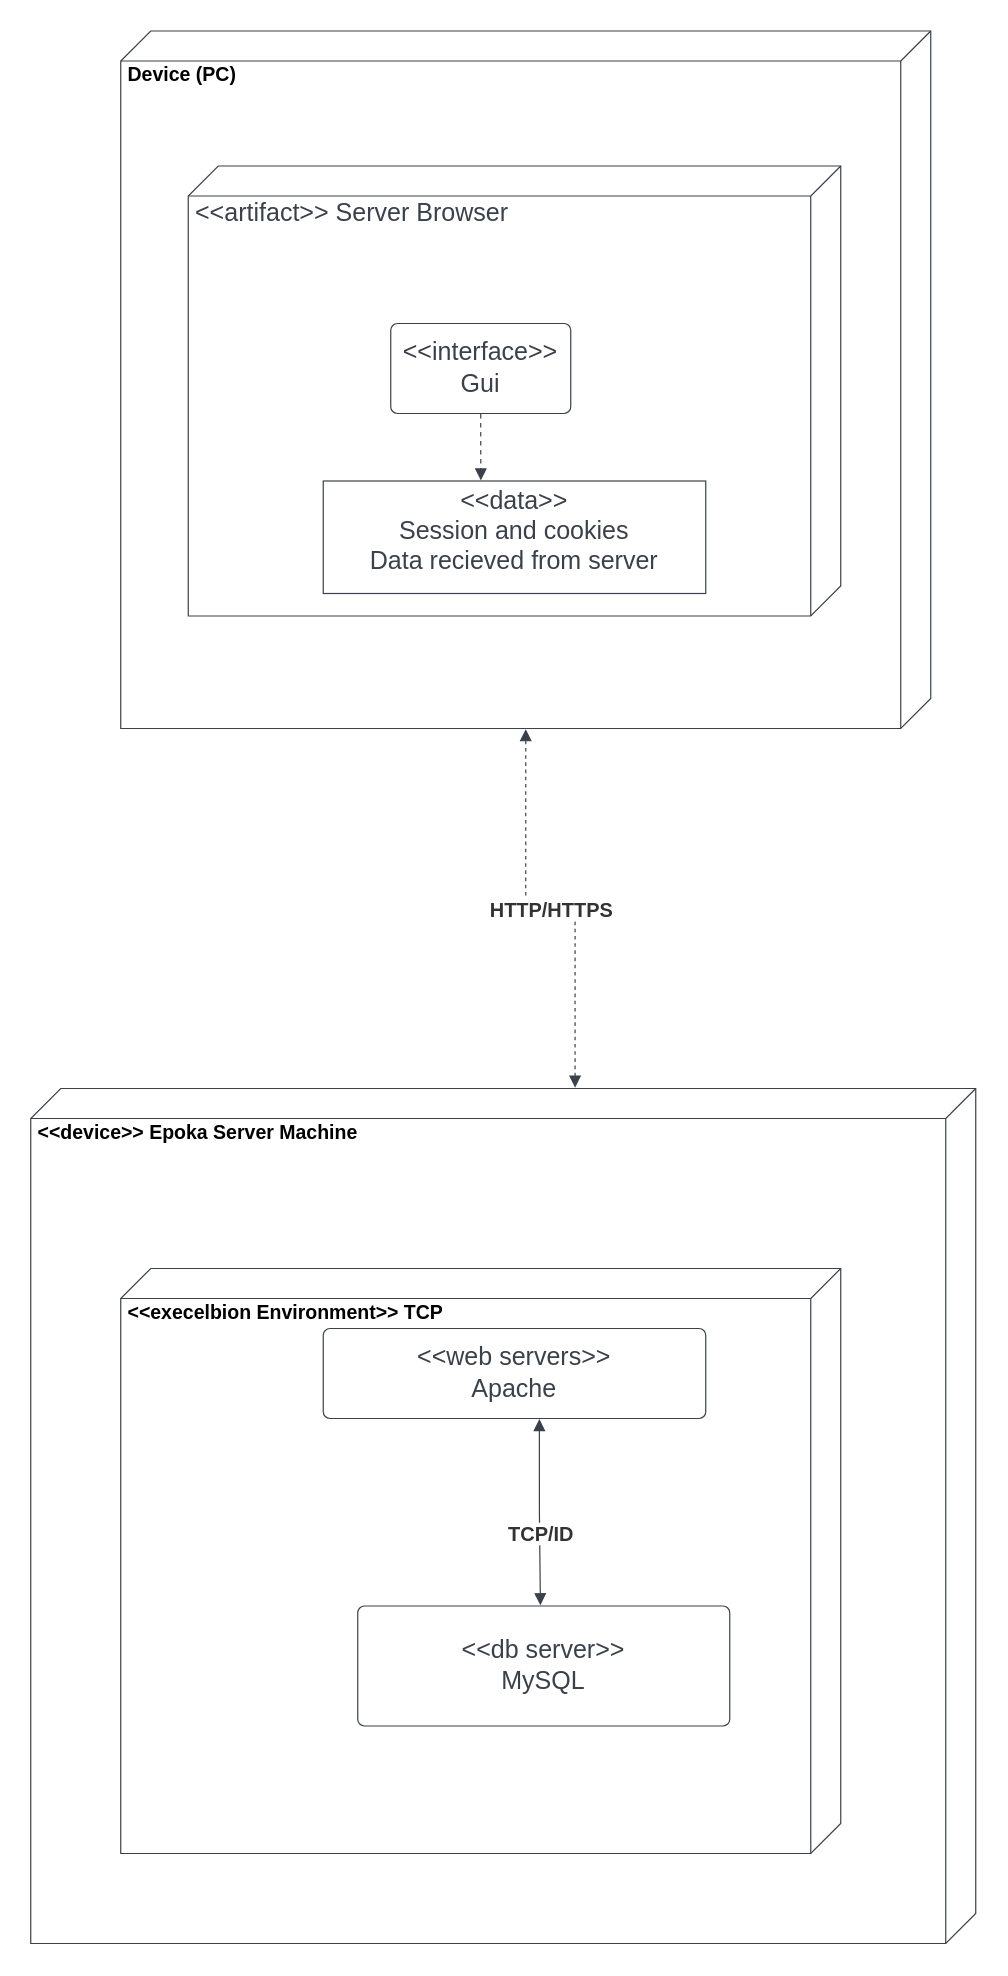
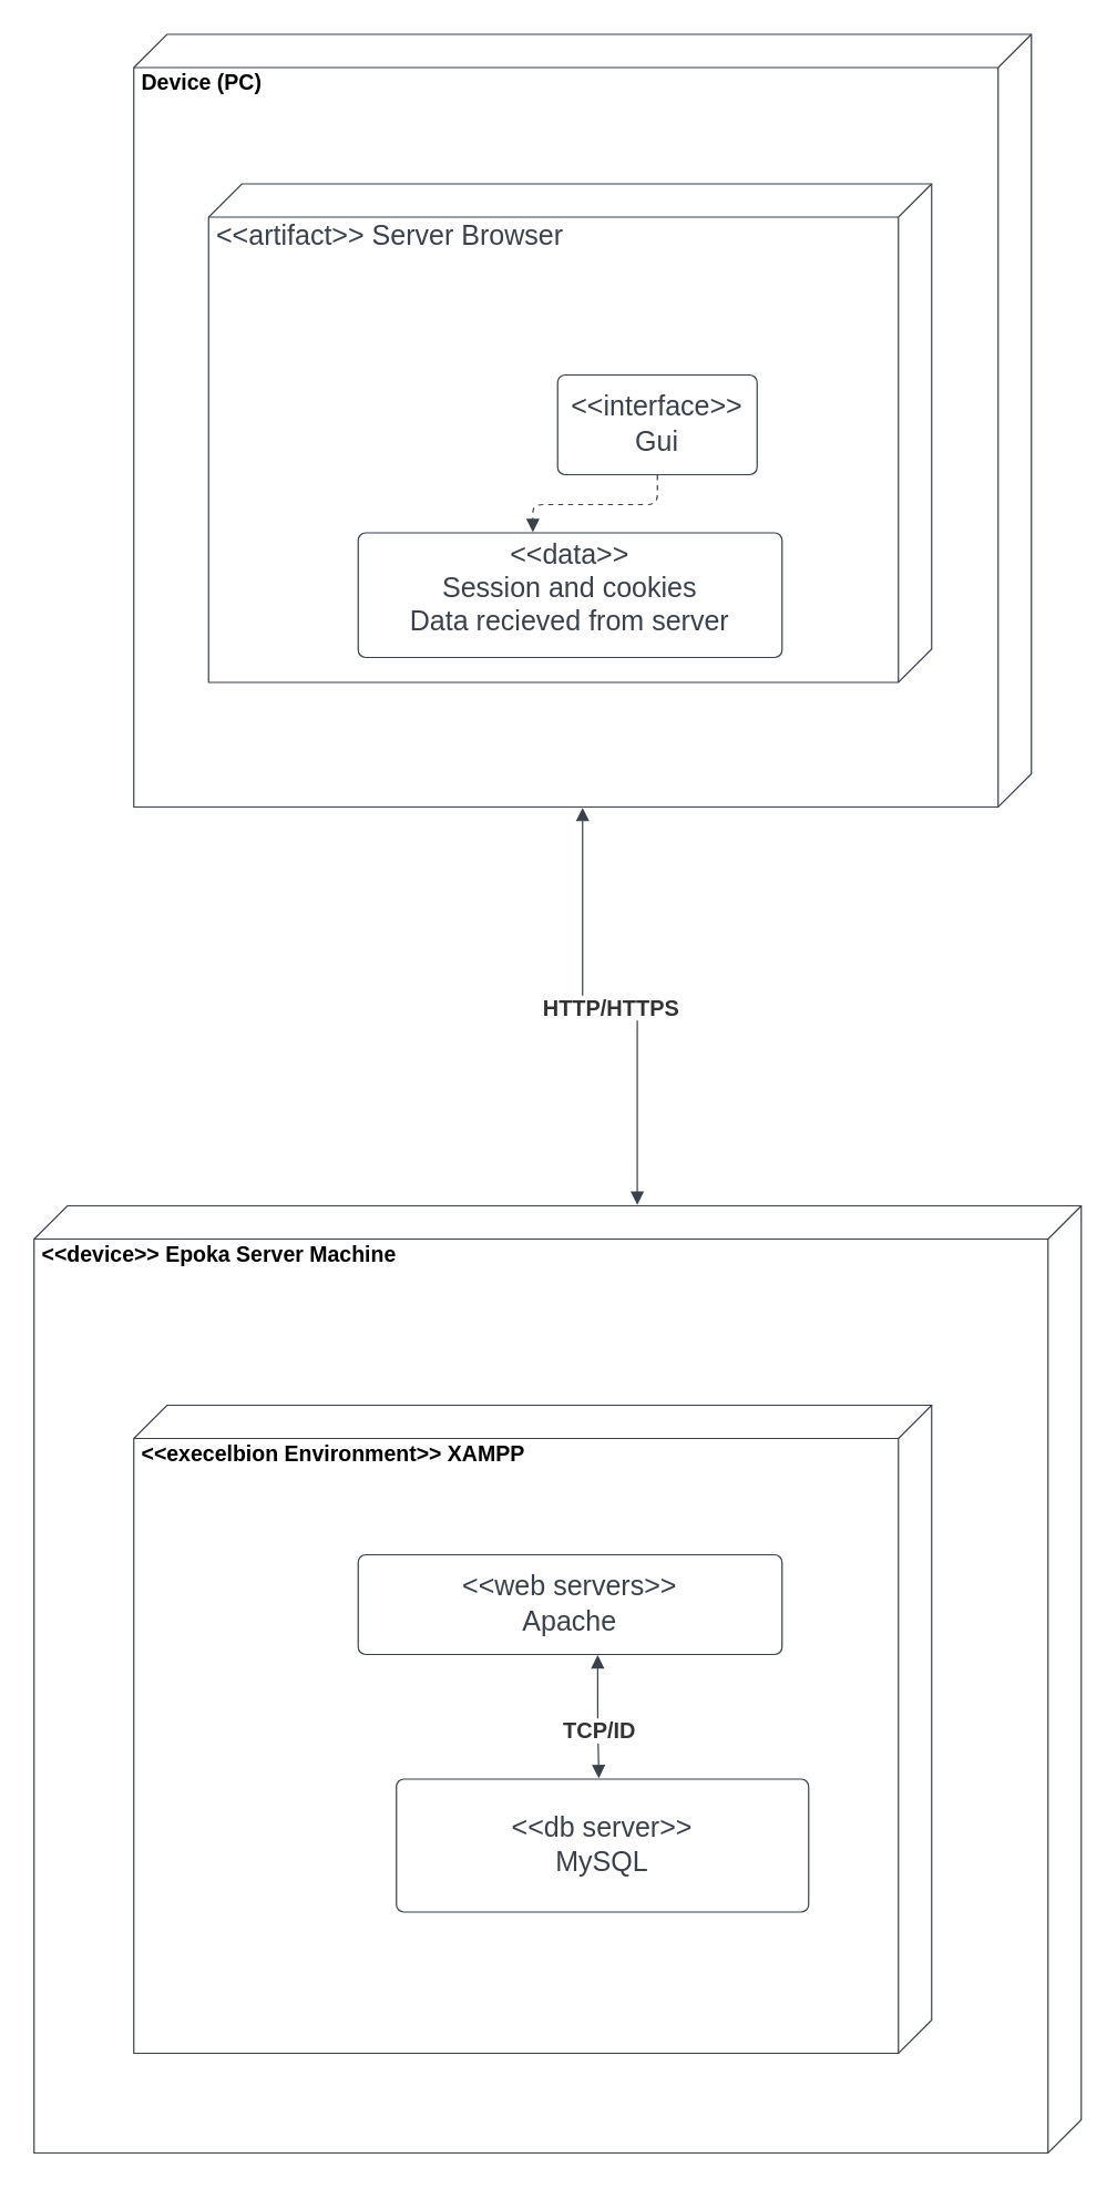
  <mxCell id="0" />
  <mxCell id="1" parent="0" />
  <mxCell id="2" value="Device (PC)" style="html=1;overflow=block;blockSpacing=1;whiteSpace=wrap;shape=cube;size=20;flipH=1;verticalAlign=top;spacingTop=22;spacingLeft=5;fontSize=13;fontStyle=1;align=left;spacing=0;strokeColor=#3a414a;strokeOpacity=100;rounded=1;absoluteArcSize=1;arcSize=9;strokeWidth=0.8;" vertex="1" parent="1"><mxGeometry x="80" y="20" width="540" height="465" as="geometry" /></mxCell>
  <mxCell id="3" value="&amp;lt;&amp;lt;device&amp;gt;&amp;gt; Epoka Server Machine" style="html=1;overflow=block;blockSpacing=1;whiteSpace=wrap;shape=cube;size=20;flipH=1;verticalAlign=top;spacingTop=22;spacingLeft=5;fontSize=13;fontStyle=1;align=left;spacing=0;strokeColor=#3a414a;strokeOpacity=100;rounded=1;absoluteArcSize=1;arcSize=9;strokeWidth=0.8;" vertex="1" parent="1"><mxGeometry x="20" y="725" width="630" height="570" as="geometry" /></mxCell>
  <mxCell id="4" value="&amp;lt;&amp;lt;artifact&amp;gt;&amp;gt; Server Browser" style="html=1;overflow=block;blockSpacing=1;whiteSpace=wrap;shape=cube;size=20;flipH=1;verticalAlign=top;spacingTop=22;spacingLeft=5;fontSize=16.7;fontColor=#3a414a;align=left;spacing=0;strokeColor=#3a414a;strokeOpacity=100;rounded=1;absoluteArcSize=1;arcSize=9;strokeWidth=0.8;" vertex="1" parent="1"><mxGeometry x="125" y="110" width="435" height="300" as="geometry" /></mxCell>
- <mxCell id="5" value="&amp;lt;&amp;lt;interface&amp;gt;&amp;gt;&#10;Gui" style="html=1;overflow=block;blockSpacing=1;whiteSpace=wrap;fontSize=16.7;fontColor=#3a414a;spacing=3.8;strokeColor=#3a414a;strokeOpacity=100;rounded=1;absoluteArcSize=1;arcSize=9;strokeWidth=0.8;" vertex="1" parent="1"><mxGeometry x="260" y="215" width="120" height="60" as="geometry" /></mxCell>
- <mxCell id="6" value="&amp;lt;&amp;lt;data&amp;gt;&amp;gt;&#10;Session and cookies&#10;Data recieved from server&#10;" style="html=1;overflow=block;blockSpacing=1;whiteSpace=wrap;fontSize=16.7;fontColor=#3a414a;spacing=3.8;strokeColor=#3a414a;strokeOpacity=100;absoluteArcSize=1;arcSize=9;strokeWidth=0.8;rounded=0;" vertex="1" parent="1"><mxGeometry x="215" y="320" width="255" height="75" as="geometry" /></mxCell>
+ <mxCell id="5" value="&amp;lt;&amp;lt;interface&amp;gt;&amp;gt;&#10;Gui" style="html=1;overflow=block;blockSpacing=1;whiteSpace=wrap;fontSize=16.7;fontColor=#3a414a;spacing=3.8;strokeColor=#3a414a;strokeOpacity=100;rounded=1;absoluteArcSize=1;arcSize=9;strokeWidth=0.8;" vertex="1" parent="1"><mxGeometry x="335" y="225" width="120" height="60" as="geometry" /></mxCell>
+ <mxCell id="6" value="&amp;lt;&amp;lt;data&amp;gt;&amp;gt;&#10;Session and cookies&#10;Data recieved from server&#10;" style="html=1;overflow=block;blockSpacing=1;whiteSpace=wrap;fontSize=16.7;fontColor=#3a414a;spacing=3.8;strokeColor=#3a414a;strokeOpacity=100;rounded=1;absoluteArcSize=1;arcSize=9;strokeWidth=0.8;" vertex="1" parent="1"><mxGeometry x="215" y="320" width="255" height="75" as="geometry" /></mxCell>
  <mxCell id="7" value="" style="html=1;jettySize=18;whiteSpace=wrap;fontSize=13;strokeColor=#3a414a;strokeOpacity=100;dashed=1;fixDash=1;strokeWidth=0.8;rounded=1;arcSize=12;edgeStyle=orthogonalEdgeStyle;startArrow=none;endArrow=block;endFill=1;exitX=0.5;exitY=1.006;exitPerimeter=0;entryX=0.412;entryY=-0.005;entryPerimeter=0;" edge="1" parent="1" source="5" target="6"><mxGeometry width="100" height="100" relative="1" as="geometry"><Array as="points" /></mxGeometry></mxCell>
- <mxCell id="8" value="" style="html=1;jettySize=18;whiteSpace=wrap;fontSize=13.3;fontColor=#333333;fontStyle=1;strokeColor=#3a414a;strokeOpacity=100;strokeWidth=0.8;rounded=1;arcSize=12;edgeStyle=orthogonalEdgeStyle;startArrow=block;startFill=1;endArrow=block;endFill=1;exitX=0.5;exitY=1.001;exitPerimeter=0;entryX=0.424;entryY=-0.001;entryPerimeter=0;dashed=1;" edge="1" parent="1" source="2" target="3"><mxGeometry width="100" height="100" relative="1" as="geometry"><Array as="points" /></mxGeometry></mxCell>
+ <mxCell id="8" value="" style="html=1;jettySize=18;whiteSpace=wrap;fontSize=13.3;fontColor=#333333;fontStyle=1;strokeColor=#3a414a;strokeOpacity=100;strokeWidth=0.8;rounded=1;arcSize=12;edgeStyle=orthogonalEdgeStyle;startArrow=block;startFill=1;endArrow=block;endFill=1;exitX=0.5;exitY=1.001;exitPerimeter=0;entryX=0.424;entryY=-0.001;entryPerimeter=0;" edge="1" parent="1" source="2" target="3"><mxGeometry width="100" height="100" relative="1" as="geometry"><Array as="points" /></mxGeometry></mxCell>
  <mxCell id="9" value="HTTP/HTTPS" style="text;html=1;resizable=0;labelBackgroundColor=default;align=center;verticalAlign=middle;fontStyle=1;fontColor=#333333;fontSize=13.3;" vertex="1" parent="8"><mxGeometry relative="1" as="geometry" /></mxCell>
- <mxCell id="10" value="&amp;lt;&amp;lt;execelbion Environment&amp;gt;&amp;gt; TCP" style="html=1;overflow=block;blockSpacing=1;whiteSpace=wrap;shape=cube;size=20;flipH=1;verticalAlign=top;spacingTop=22;spacingLeft=5;fontSize=13;fontStyle=1;align=left;spacing=0;strokeColor=#3a414a;strokeOpacity=100;rounded=1;absoluteArcSize=1;arcSize=9;strokeWidth=0.8;" vertex="1" parent="1"><mxGeometry x="80" y="845" width="480" height="390" as="geometry" /></mxCell>
- <mxCell id="11" value="&amp;lt;&amp;lt;web servers&amp;gt;&amp;gt;&#10;Apache" style="html=1;overflow=block;blockSpacing=1;whiteSpace=wrap;fontSize=16.7;fontColor=#3a414a;spacing=3.8;strokeColor=#3a414a;strokeOpacity=100;rounded=1;absoluteArcSize=1;arcSize=9;strokeWidth=0.8;" vertex="1" parent="1"><mxGeometry x="215" y="885" width="255" height="60" as="geometry" /></mxCell>
+ <mxCell id="10" value="&amp;lt;&amp;lt;execelbion Environment&amp;gt;&amp;gt; XAMPP" style="html=1;overflow=block;blockSpacing=1;whiteSpace=wrap;shape=cube;size=20;flipH=1;verticalAlign=top;spacingTop=22;spacingLeft=5;fontSize=13;fontStyle=1;align=left;spacing=0;strokeColor=#3a414a;strokeOpacity=100;rounded=1;absoluteArcSize=1;arcSize=9;strokeWidth=0.8;" vertex="1" parent="1"><mxGeometry x="80" y="845" width="480" height="390" as="geometry" /></mxCell>
+ <mxCell id="11" value="&amp;lt;&amp;lt;web servers&amp;gt;&amp;gt;&#10;Apache" style="html=1;overflow=block;blockSpacing=1;whiteSpace=wrap;fontSize=16.7;fontColor=#3a414a;spacing=3.8;strokeColor=#3a414a;strokeOpacity=100;rounded=1;absoluteArcSize=1;arcSize=9;strokeWidth=0.8;" vertex="1" parent="1"><mxGeometry x="215" y="935" width="255" height="60" as="geometry" /></mxCell>
  <mxCell id="12" value="&amp;lt;&amp;lt;db server&amp;gt;&amp;gt;&#10;MySQL" style="html=1;overflow=block;blockSpacing=1;whiteSpace=wrap;fontSize=16.7;fontColor=#3a414a;spacing=3.8;strokeColor=#3a414a;strokeOpacity=100;rounded=1;absoluteArcSize=1;arcSize=9;strokeWidth=0.8;" vertex="1" parent="1"><mxGeometry x="238" y="1070" width="248" height="80" as="geometry" /></mxCell>
  <mxCell id="13" value="" style="html=1;jettySize=18;whiteSpace=wrap;fontSize=13;strokeColor=#3a414a;strokeOpacity=100;strokeWidth=0.8;rounded=1;arcSize=12;edgeStyle=orthogonalEdgeStyle;startArrow=block;startFill=1;endArrow=block;endFill=1;exitX=0.565;exitY=1.006;exitPerimeter=0;entryX=0.491;entryY=-0.006;entryPerimeter=0;" edge="1" parent="1" source="11" target="12"><mxGeometry width="100" height="100" relative="1" as="geometry"><Array as="points" /></mxGeometry></mxCell>
  <mxCell id="14" value="TCP/ID" style="text;html=1;resizable=0;labelBackgroundColor=default;align=center;verticalAlign=middle;fontStyle=1;fontColor=#333333;fontSize=13.3;" vertex="1" parent="13"><mxGeometry x="0.229" relative="1" as="geometry" /></mxCell>
